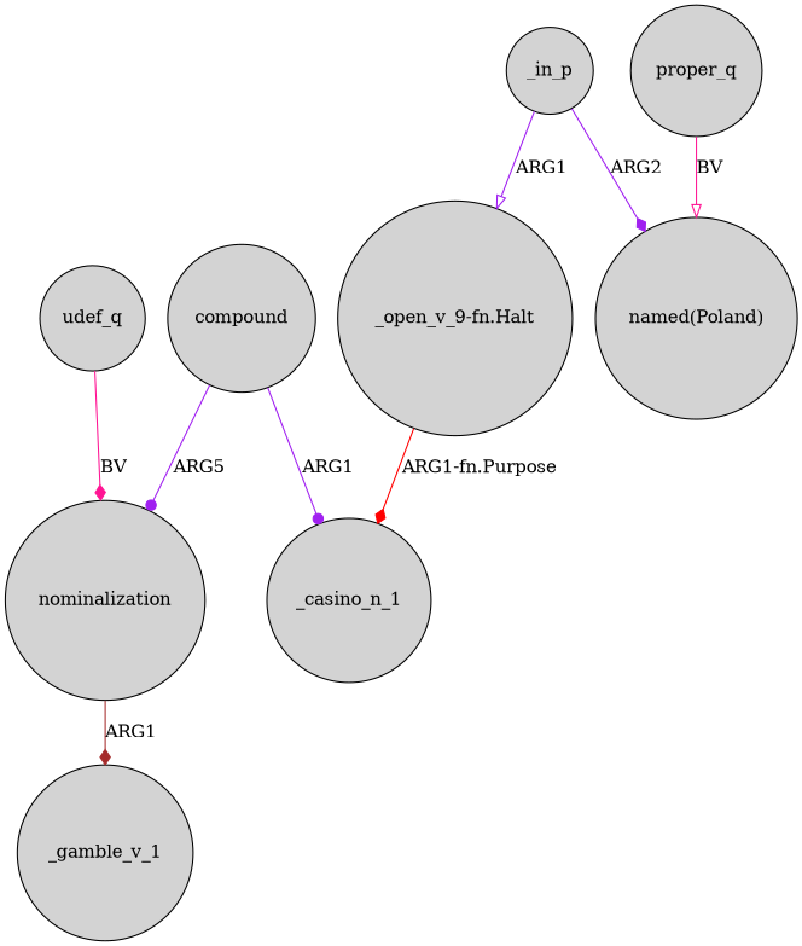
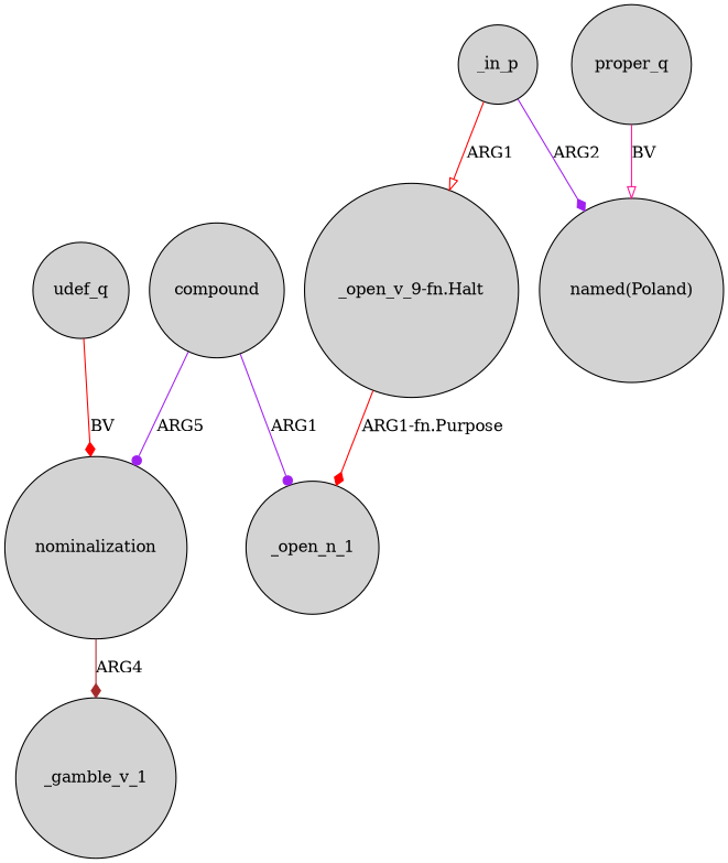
  digraph {
    node [shape=circle style=filled]
    edge [arrowhead=diamond color=purple]
    udef_q
    nominalization
    _gamble_v_1
    _in_p
    "named(Poland)"
    n6 [label="_open_v_9-fn.Halt"]
-   _casino_n_1
+   _casino_n_1 [label=_open_n_1]
    compound
    proper_q
-   udef_q -> nominalization [color=deeppink label=BV]
-   nominalization -> _gamble_v_1 [color=brown label=ARG1]
+   udef_q -> nominalization [color=red label=BV]
+   nominalization -> _gamble_v_1 [color=brown label=ARG4]
    _in_p -> "named(Poland)" [label=ARG2]
-   _in_p -> n6 [arrowhead=onormal label=ARG1]
+   _in_p -> n6 [arrowhead=onormal color=red label=ARG1]
    n6 -> _casino_n_1 [color=red label="ARG1-fn.Purpose"]
    compound -> nominalization [arrowhead=dot label=ARG5]
    compound -> _casino_n_1 [arrowhead=dot label=ARG1]
    proper_q -> "named(Poland)" [arrowhead=onormal color=deeppink label=BV]
  }
